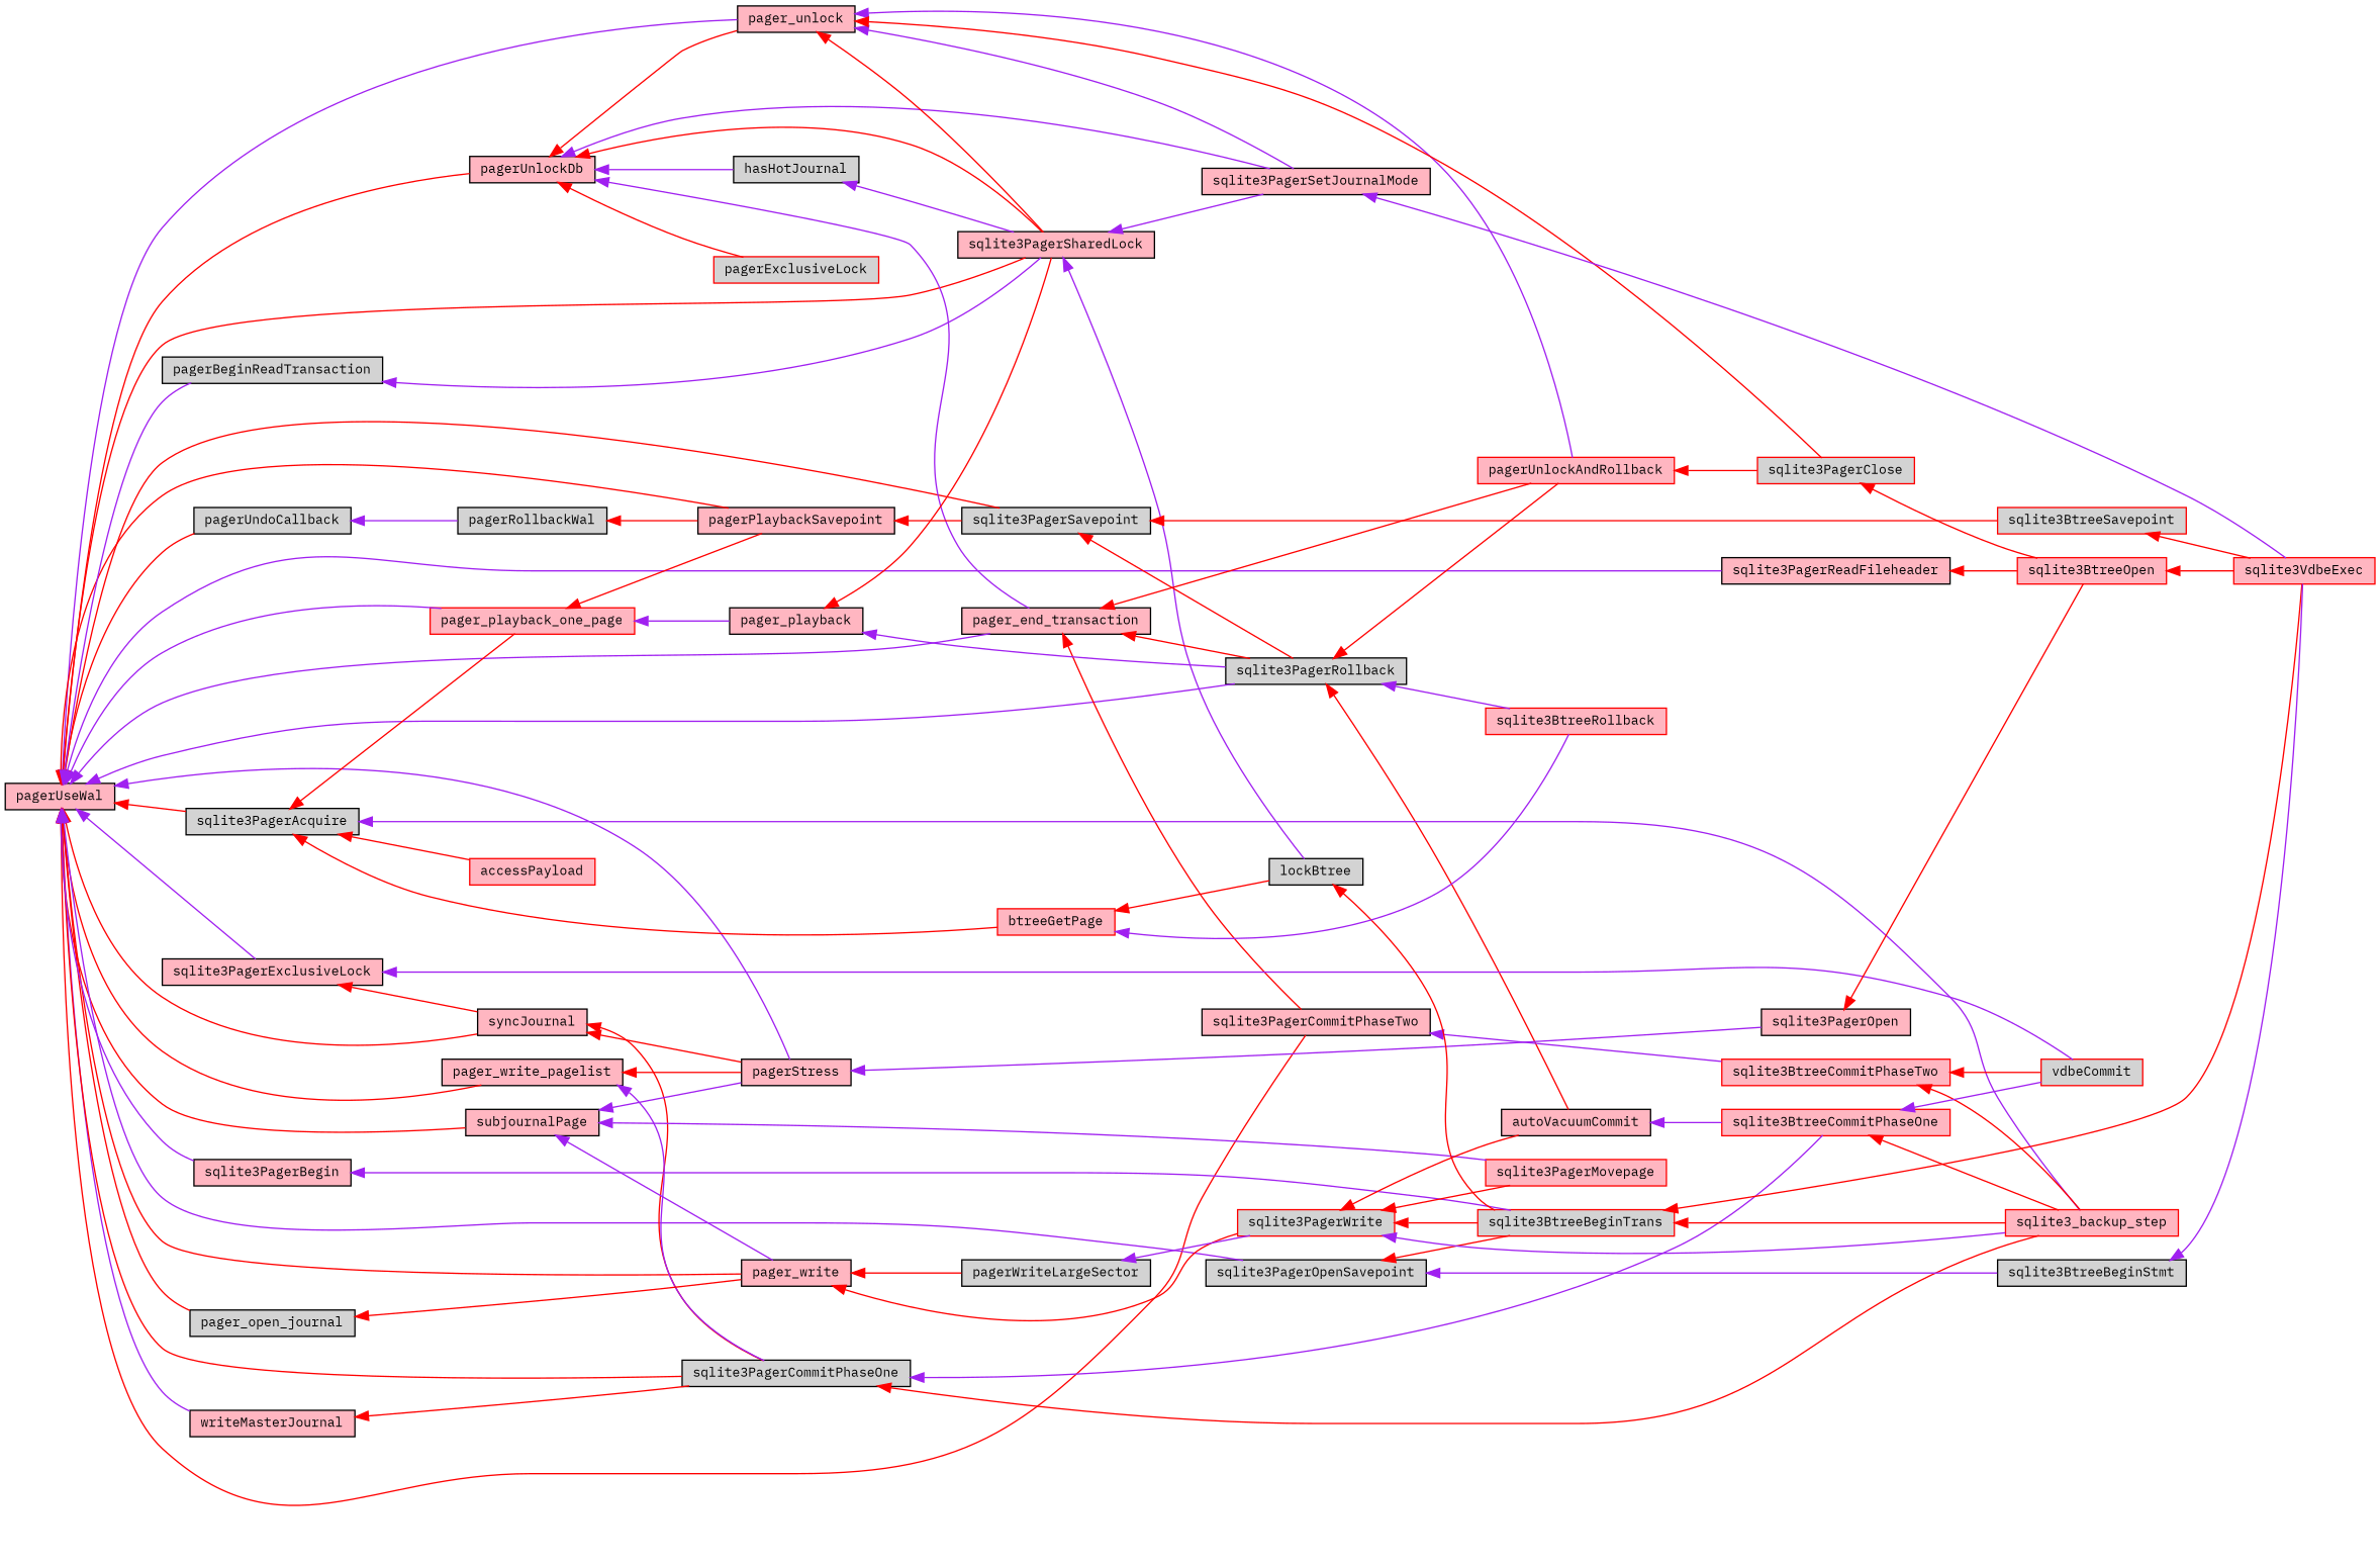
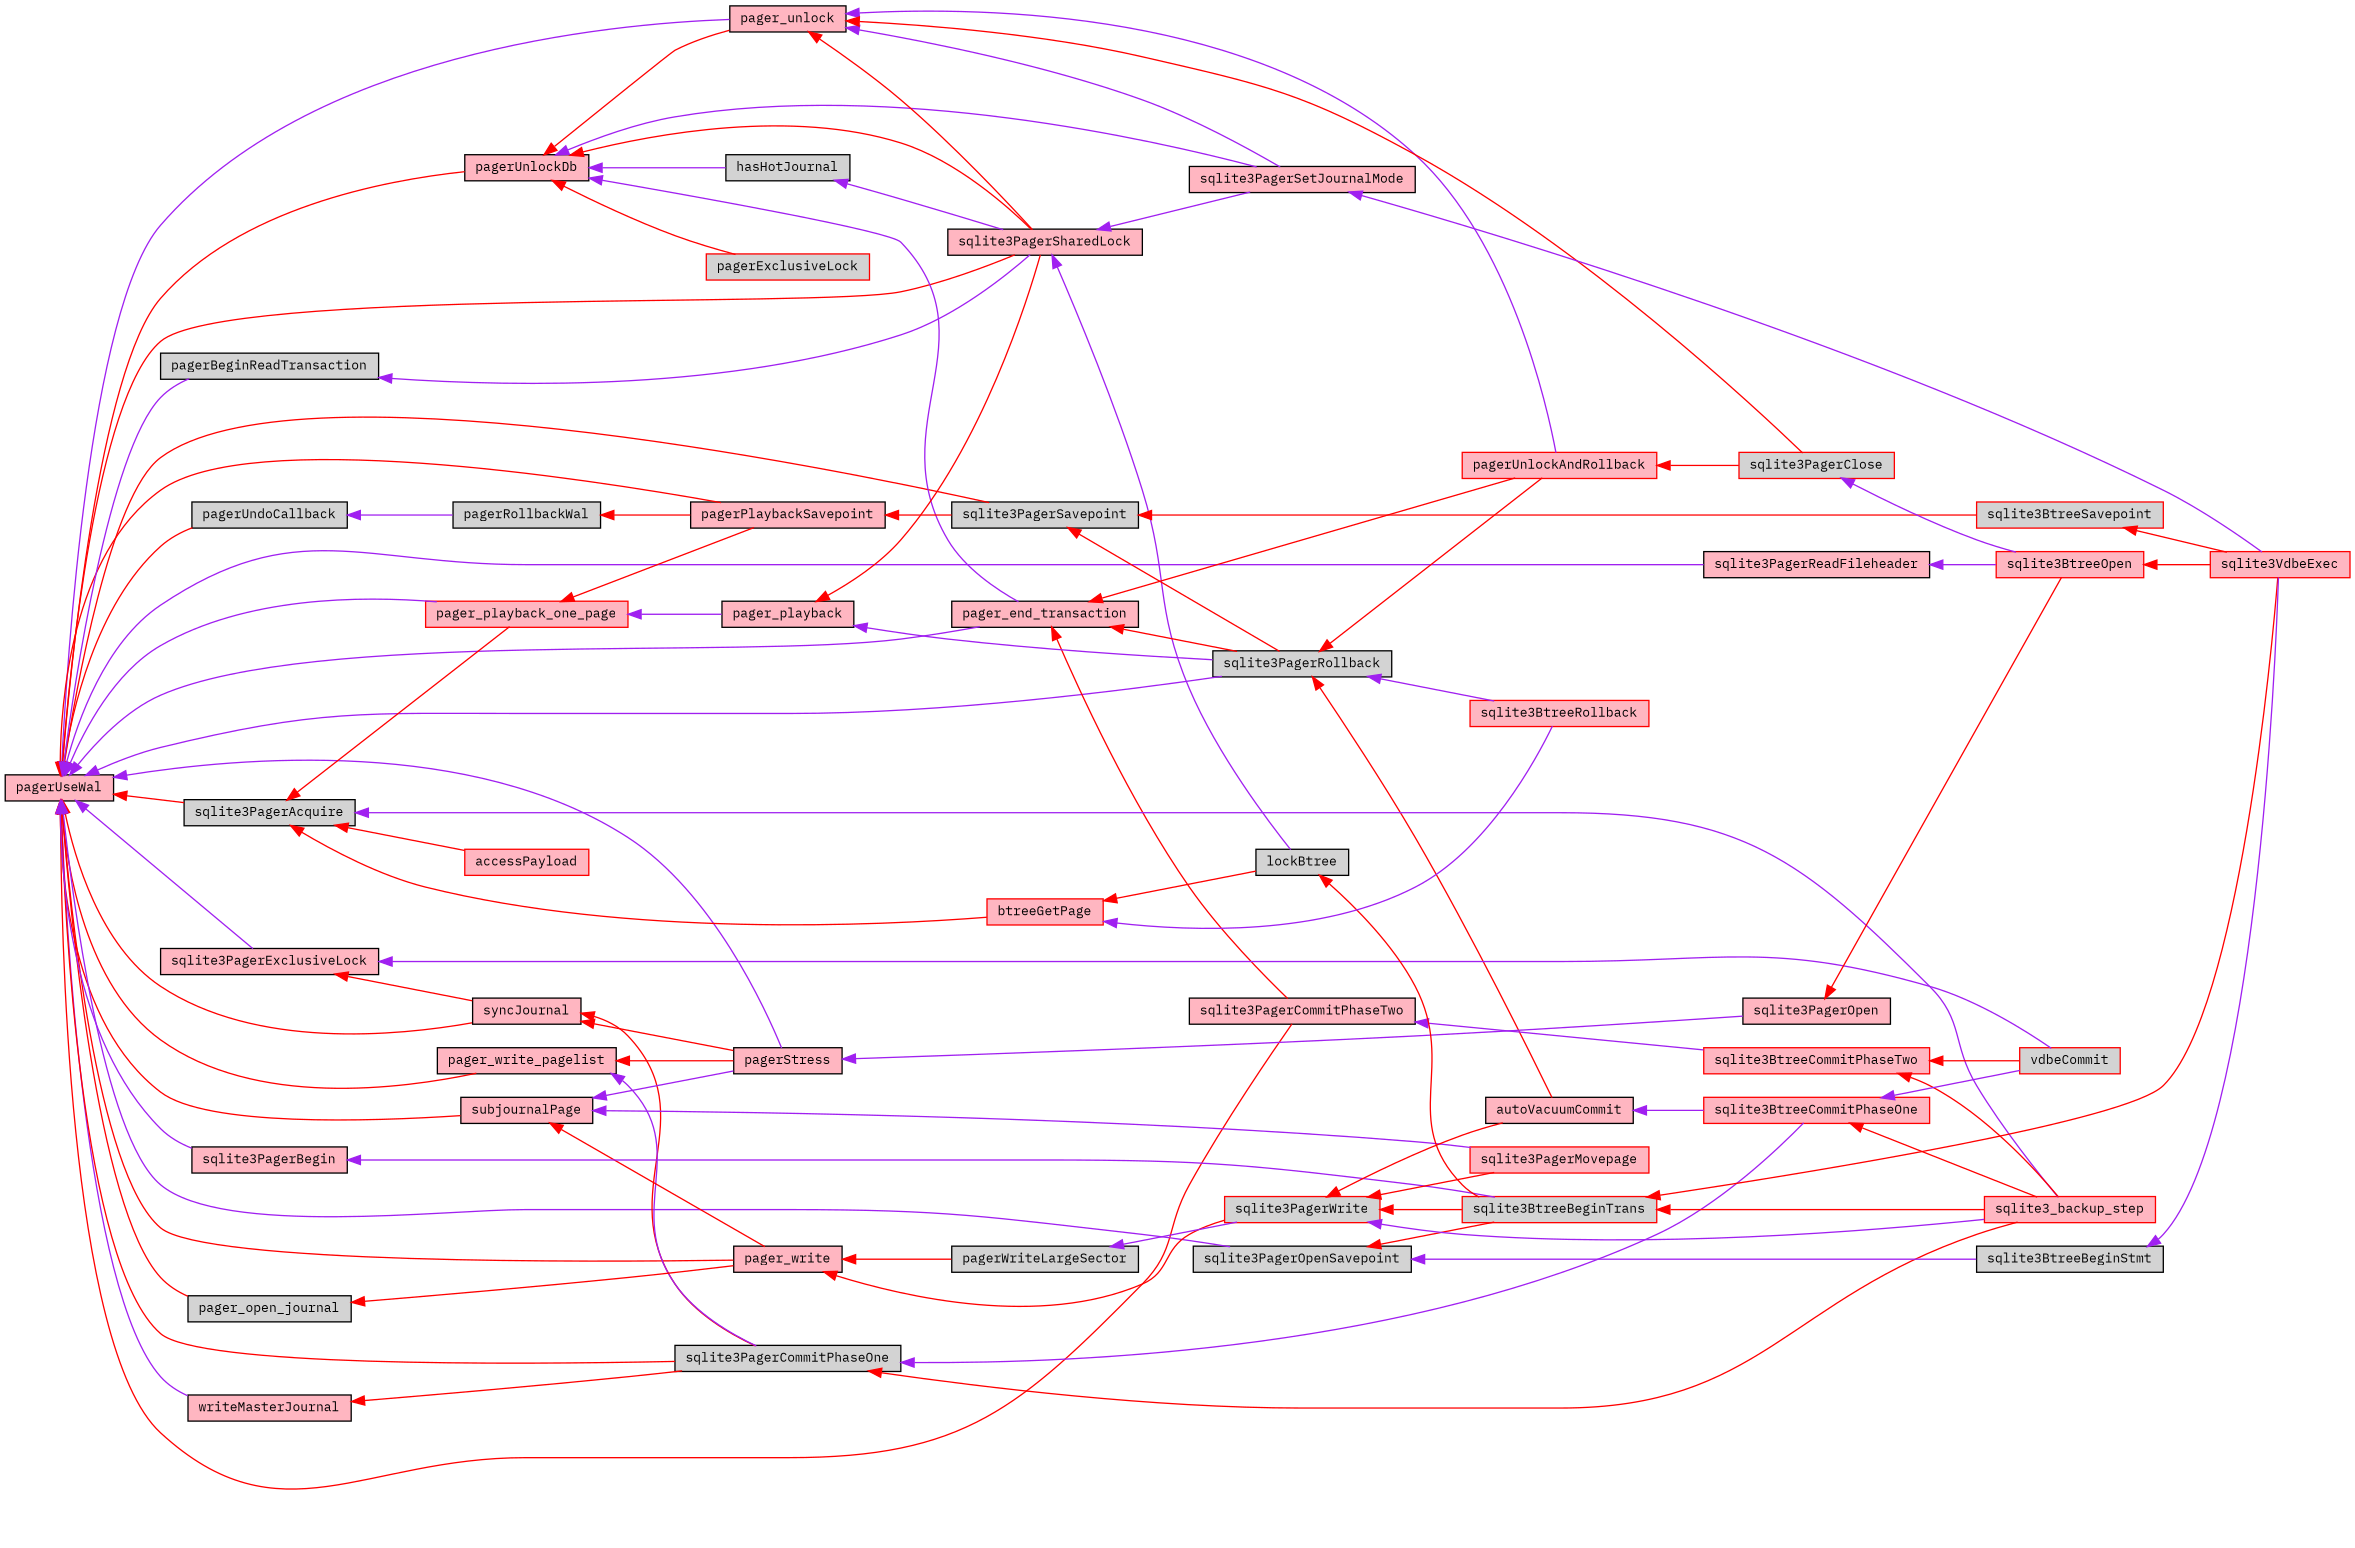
  digraph {
    fontname="IBM Plex Mono"
    rankdir=LR
    node [color=black fillcolor=lightpink fontname="IBM Plex Mono" fontsize=10 shape=record style=filled]
    edge [color=red dir=back fontname="IBM Plex Mono" fontsize=10 labelfontname=FreeSans labelfontsize=10 style=solid]
    n1 [fontcolor=black height=0.2 label=pagerUseWal width=0.4]
    n2 [height=0.2 label=pagerUnlockDb width=0.4]
    n3 [height=0.2 label=pager_unlock width=0.4]
    n4 [height=0.2 label=sqlite3PagerSharedLock width=0.4]
    n5 [height=0.2 label=pager_end_transaction width=0.4]
    n6 [fillcolor=lightgrey height=0.2 label=sqlite3PagerRollback width=0.4]
    n7 [height=0.2 label=sqlite3PagerCommitPhaseTwo width=0.4]
    n8 [height=0.2 label=writeMasterJournal width=0.4]
    n9 [fillcolor=lightgrey height=0.2 label=sqlite3PagerCommitPhaseOne width=0.4]
    n10 [color=red height=0.2 label=pager_playback_one_page width=0.4]
    n11 [height=0.2 label=pagerPlaybackSavepoint width=0.4]
    n12 [fillcolor=lightgrey height=0.2 label=sqlite3PagerSavepoint width=0.4]
    n13 [fillcolor=lightgrey height=0.2 label=pagerUndoCallback width=0.4]
    n14 [fillcolor=lightgrey height=0.2 label=pagerBeginReadTransaction width=0.4]
    n15 [height=0.2 label=sqlite3PagerReadFileheader width=0.4]
    n16 [height=0.2 label=syncJournal width=0.4]
    n17 [height=0.2 label=pagerStress width=0.4]
    n18 [height=0.2 label=pager_write_pagelist width=0.4]
    n19 [height=0.2 label=subjournalPage width=0.4]
    n20 [height=0.2 label=pager_write width=0.4]
    n21 [fillcolor=lightgrey height=0.2 label=sqlite3PagerAcquire width=0.4]
    n22 [fillcolor=lightgrey height=0.2 label=pager_open_journal width=0.4]
    n23 [height=0.2 label=sqlite3PagerBegin width=0.4]
    n24 [height=0.2 label=sqlite3PagerExclusiveLock width=0.4]
    n25 [fillcolor=lightgrey height=0.2 label=sqlite3PagerOpenSavepoint width=0.4]
    n26 [height=0.2 label=sqlite3PagerSetJournalMode width=0.4]
    n27 [fillcolor=lightgrey height=0.2 label=hasHotJournal width=0.4]
    n28 [color=red fillcolor=lightgrey height=0.2 label=pagerExclusiveLock width=0.4]
    n29 [color=red height=0.2 label=pagerUnlockAndRollback width=0.4]
    n30 [color=red fillcolor=lightgrey height=0.2 label=sqlite3PagerClose width=0.4]
    n31 [fillcolor=lightgrey height=0.2 label=lockBtree width=0.4]
    n32 [height=0.2 label=autoVacuumCommit width=0.4]
    n33 [color=red height=0.2 label=sqlite3BtreeRollback width=0.4]
    n34 [color=red height=0.2 label=sqlite3BtreeCommitPhaseTwo width=0.4]
    n35 [color=red height=0.2 label=sqlite3_backup_step width=0.4]
    n36 [color=red height=0.2 label=sqlite3BtreeCommitPhaseOne width=0.4]
    n37 [height=0.2 label=pager_playback width=0.4]
    n38 [color=red fillcolor=lightgrey height=0.2 label=sqlite3BtreeSavepoint width=0.4]
    n39 [fillcolor=lightgrey height=0.2 label=pagerRollbackWal width=0.4]
    n40 [color=red height=0.2 label=sqlite3BtreeOpen width=0.4]
    n41 [height=0.2 label=sqlite3PagerOpen width=0.4]
    n42 [color=red height=0.2 label=sqlite3PagerMovepage width=0.4]
    n43 [fillcolor=lightgrey height=0.2 label=pagerWriteLargeSector width=0.4]
    n44 [color=red fillcolor=lightgrey height=0.2 label=sqlite3PagerWrite width=0.4]
    n45 [color=red height=0.2 label=btreeGetPage width=0.4]
    n46 [color=red height=0.2 label=accessPayload width=0.4]
    n47 [color=red fillcolor=lightgrey height=0.2 label=sqlite3BtreeBeginTrans width=0.4]
    n48 [color=red fillcolor=lightgrey height=0.2 label=vdbeCommit width=0.4]
    n49 [fillcolor=lightgrey height=0.2 label=sqlite3BtreeBeginStmt width=0.4]
    n50 [color=red height=0.2 label=sqlite3VdbeExec width=0.4]
    n1 -> n2
    n1 -> n3 [color=purple]
    n1 -> n4
    n1 -> n5 [color=purple]
    n1 -> n6 [color=purple]
    n1 -> n7
    n1 -> n8 [color=purple]
    n1 -> n9
    n1 -> n10 [color=purple]
    n1 -> n11
    n1 -> n12
    n1 -> n13
    n1 -> n14 [color=purple]
    n1 -> n15 [color=purple]
    n1 -> n16
    n1 -> n17 [color=purple]
    n1 -> n18
    n1 -> n19
    n1 -> n20
    n1 -> n21
    n1 -> n22
    n1 -> n23 [color=purple]
    n1 -> n24 [color=purple]
    n1 -> n25 [color=purple]
    n2 -> n3
    n2 -> n4
    n2 -> n5 [color=purple]
    n2 -> n26 [color=purple]
    n2 -> n27 [color=purple]
    n2 -> n28
    n3 -> n4
    n3 -> n26 [color=purple]
    n3 -> n29 [color=purple]
    n3 -> n30
    n4 -> n26 [color=purple]
    n4 -> n31 [color=purple]
    n5 -> n6
    n5 -> n7
    n5 -> n29
    n6 -> n29
    n6 -> n32
    n6 -> n33 [color=purple]
    n7 -> n34 [color=purple]
    n8 -> n9
    n9 -> n35
    n9 -> n36 [color=purple]
    n10 -> n11
    n10 -> n37 [color=purple]
    n11 -> n12
    n12 -> n6
    n12 -> n38
    n13 -> n39 [color=purple]
    n14 -> n4 [color=purple]
-   n15 -> n40
+   n15 -> n40 [color=purple]
    n16 -> n9
    n16 -> n17
    n17 -> n41 [color=purple]
    n18 -> n9 [color=purple]
    n18 -> n17
    n19 -> n17 [color=purple]
-   n19 -> n20 [color=purple]
+   n19 -> n20
    n19 -> n42 [color=purple]
    n20 -> n43
    n20 -> n44
    n21 -> n10
    n21 -> n35 [color=purple]
    n21 -> n45
    n21 -> n46
    n22 -> n20
    n23 -> n47 [color=purple]
    n24 -> n16
    n24 -> n48 [color=purple]
    n25 -> n47
    n25 -> n49 [color=purple]
    n26 -> n50 [color=purple]
    n27 -> n4 [color=purple]
    n29 -> n30
-   n30 -> n40
+   n30 -> n40 [color=purple]
    n31 -> n47
    n32 -> n36 [color=purple]
    n34 -> n35
    n34 -> n48
    n36 -> n35
    n36 -> n48 [color=purple]
    n37 -> n4
    n37 -> n6 [color=purple]
    n38 -> n50
    n39 -> n11
    n40 -> n50
    n41 -> n40
    n43 -> n44 [color=purple]
    n44 -> n32
    n44 -> n35 [color=purple]
    n44 -> n42
    n44 -> n47
    n45 -> n31
    n45 -> n33 [color=purple]
    n47 -> n35
    n47 -> n50
    n49 -> n50 [color=purple]
  }
